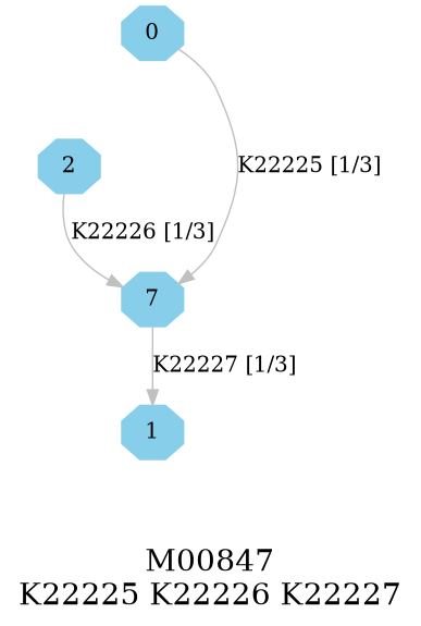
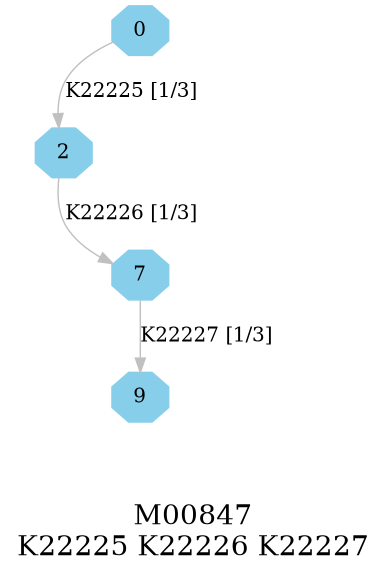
  digraph {
    fontsize=20
    label="M00847\nK22225 K22226 K22227"
    node [color=skyblue shape=octagon style=filled]
    edge [color=grey]
    0 [height=.3 width=.3]
-   1 [height=.3 width=.3]
+   1 [height=.3 width=.3 label=9]
    2 [height=.3 width=.3]
    n4 [height=.3 label=7 width=.3]
    subgraph sub_1 {
      0
      1
      2
      n4
    }
-   0 -> n4 [label="K22225 [1/3]"]
+   0 -> 2 [label="K22225 [1/3]"]
    2 -> n4 [label="K22226 [1/3]"]
    n4 -> 1 [label="K22227 [1/3]"]
  }
